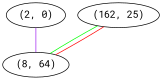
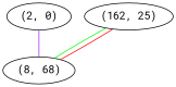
  graph {
    fontname="Roboto Mono"
    node [fontname="Roboto Mono"]
    edge [fontname="Roboto Mono"]
    n1 [label="(2, 0)"]
-   "(8, 68)" [label="(8, 64)"]
+   "(8, 68)"
    "(162, 25)"
    n1 -- "(8, 68)" [color=purple weight=4]
    "(162, 25)" -- "(8, 68)" [color=green weight=2]
    "(162, 25)" -- "(8, 68)" [color=red weight=1]
  }
